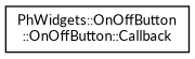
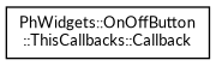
  digraph {
    rankdir=LR
    fontname=Lato
-   n1 [color=black fillcolor=white fontname=Lato fontsize=10 height=0.2 label="PhWidgets::OnOffButton\l::OnOffButton::Callback" shape=record style=filled width=0.4]
+   n1 [color=black fillcolor=white fontname=Lato fontsize=10 height=0.2 label="PhWidgets::OnOffButton\l::ThisCallbacks::Callback" shape=record style=filled width=0.4]
  }
